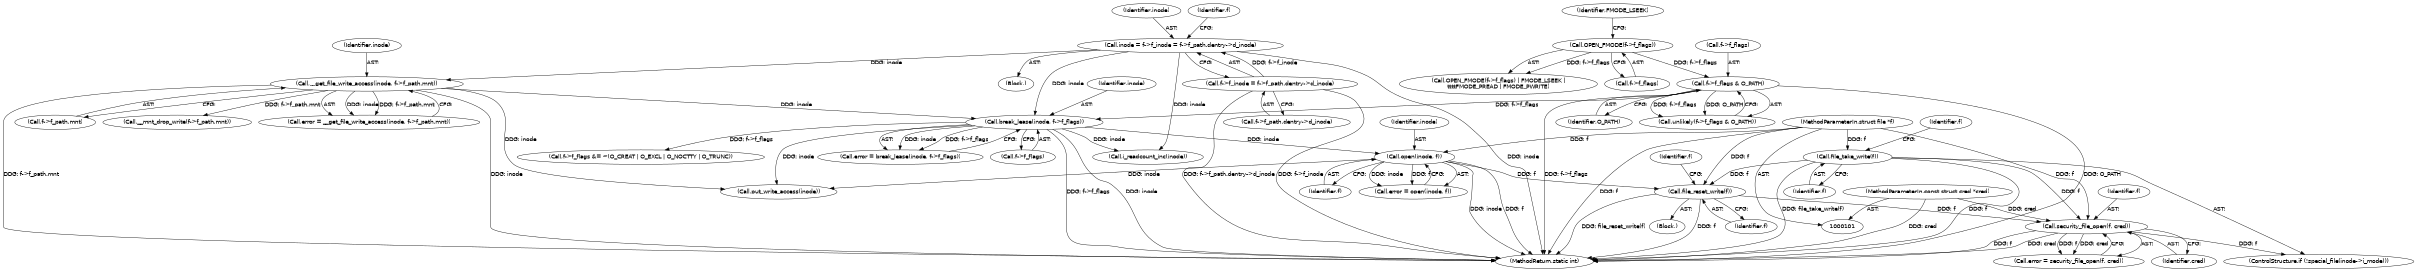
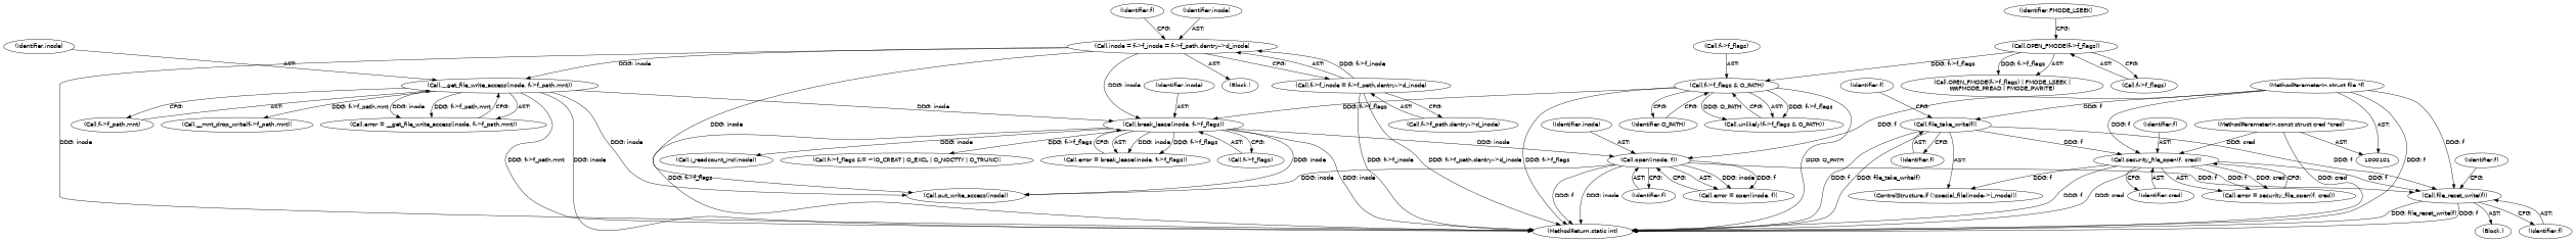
  digraph {
    fontname="DejaVu Sans"
    node [fontname="DejaVu Sans"]
    edge [fontname="DejaVu Sans"]
    n1 [label="(Call,file_reset_write(f))"]
    n2 [label="(MethodReturn,static int)"]
    n3 [label="(Identifier,f)"]
    n4 [label="(Block,)"]
    n5 [label="(Call,open(inode, f))"]
    n6 [label="(Call,put_write_access(inode))"]
    n7 [label="(Identifier,f)"]
    n8 [label="(Call,error = open(inode, f))"]
    n9 [label="(Call,i_readcount_inc(inode))"]
    n10 [label="(Call,break_lease(inode, f->f_flags))"]
    n11 [label="(Call,f->f_flags &= ~(O_CREAT | O_EXCL | O_NOCTTY | O_TRUNC))"]
    n12 [label="(Call,error = break_lease(inode, f->f_flags))"]
    n13 [label="(Call,f->f_flags)"]
    n14 [label="(Call,inode = f->f_inode = f->f_path.dentry->d_inode)"]
    n15 [label="(Call,f->f_inode = f->f_path.dentry->d_inode)"]
    n16 [label="(Call,__get_file_write_access(inode, f->f_path.mnt))"]
    n17 [label="(Block,)"]
    n18 [label="(Call,f->f_path.dentry->d_inode)"]
    n19 [label="(Call,f->f_path.mnt)"]
    n20 [label="(Call,__mnt_drop_write(f->f_path.mnt))"]
    n21 [label="(Call,error = __get_file_write_access(inode, f->f_path.mnt))"]
    n22 [label="(Call,f->f_flags & O_PATH)"]
    n23 [label="(Identifier,O_PATH)"]
    n24 [label="(Call,unlikely(f->f_flags & O_PATH))"]
    n25 [label="(Call,OPEN_FMODE(f->f_flags))"]
    n26 [label="(Call,OPEN_FMODE(f->f_flags) | FMODE_LSEEK |\n\t\t\t\tFMODE_PREAD | FMODE_PWRITE)"]
    n27 [label="(Call,f->f_flags)"]
    n28 [label="(Call,security_file_open(f, cred))"]
    n29 [label="(Call,error = security_file_open(f, cred))"]
    n30 [label="(Identifier,cred)"]
    n31 [label="(ControlStructure,if (!special_file(inode->i_mode)))"]
    n32 [label="(Call,file_take_write(f))"]
    n33 [label="(Identifier,f)"]
    n34 [label="(MethodParameterIn,struct file *f)"]
    1000101
    n36 [label="(MethodParameterIn,const struct cred *cred)"]
    n37 [label="(Identifier,inode)"]
    n38 [label="(Identifier,f)"]
    n39 [label="(Call,f->f_flags)"]
    n40 [label="(Identifier,f)"]
    n41 [label="(Identifier,FMODE_LSEEK)"]
    n42 [label="(Identifier,f)"]
    n43 [label="(Identifier,inode)"]
    n44 [label="(Identifier,f)"]
    n45 [label="(Identifier,inode)"]
    n46 [label="(Identifier,inode)"]
    n1 -> n2 [label="DDG: file_reset_write(f)"]
    n1 -> n2 [label="DDG: f"]
    n1 -> n3 [label="CFG: "]
    n1 -> n4 [label="AST: "]
    n3 -> n1 [label="AST: "]
    n5 -> n1 [label="DDG: f"]
    n5 -> n2 [label="DDG: f"]
    n5 -> n2 [label="DDG: inode"]
    n5 -> n6 [label="DDG: inode"]
    n5 -> n7 [label="CFG: "]
    n5 -> n8 [label="AST: "]
    n5 -> n8 [label="DDG: inode"]
    n5 -> n8 [label="DDG: f"]
    n7 -> n5 [label="AST: "]
    n8 -> n5 [label="CFG: "]
    n10 -> n2 [label="DDG: f->f_flags"]
    n10 -> n2 [label="DDG: inode"]
    n10 -> n5 [label="DDG: inode"]
    n10 -> n6 [label="DDG: inode"]
    n10 -> n9 [label="DDG: inode"]
    n10 -> n11 [label="DDG: f->f_flags"]
    n10 -> n12 [label="AST: "]
    n10 -> n12 [label="DDG: inode"]
    n10 -> n12 [label="DDG: f->f_flags"]
    n10 -> n13 [label="CFG: "]
    n12 -> n10 [label="CFG: "]
    n13 -> n10 [label="AST: "]
    n14 -> n2 [label="DDG: inode"]
-   n14 -> n9 [label="DDG: inode"]
+   n14 -> n6 [label="DDG: inode"]
    n14 -> n10 [label="DDG: inode"]
    n14 -> n15 [label="CFG: "]
    n14 -> n16 [label="DDG: inode"]
    n14 -> n17 [label="AST: "]
    n15 -> n2 [label="DDG: f->f_inode"]
    n15 -> n2 [label="DDG: f->f_path.dentry->d_inode"]
    n15 -> n14 [label="AST: "]
    n15 -> n14 [label="DDG: f->f_inode"]
    n15 -> n18 [label="CFG: "]
    n16 -> n2 [label="DDG: f->f_path.mnt"]
    n16 -> n2 [label="DDG: inode"]
    n16 -> n6 [label="DDG: inode"]
    n16 -> n10 [label="DDG: inode"]
    n16 -> n19 [label="CFG: "]
    n16 -> n20 [label="DDG: f->f_path.mnt"]
    n16 -> n21 [label="AST: "]
    n16 -> n21 [label="DDG: inode"]
    n16 -> n21 [label="DDG: f->f_path.mnt"]
    n18 -> n15 [label="AST: "]
    n19 -> n16 [label="AST: "]
    n21 -> n16 [label="CFG: "]
    n22 -> n2 [label="DDG: f->f_flags"]
    n22 -> n2 [label="DDG: O_PATH"]
    n22 -> n10 [label="DDG: f->f_flags"]
    n22 -> n23 [label="CFG: "]
    n22 -> n24 [label="AST: "]
    n22 -> n24 [label="DDG: f->f_flags"]
    n22 -> n24 [label="DDG: O_PATH"]
-   n23 -> n22 [label="AST: "]
+   n23 -> n22 [label="CFG: "]
    n24 -> n22 [label="CFG: "]
    n25 -> n22 [label="DDG: f->f_flags"]
    n25 -> n26 [label="AST: "]
    n25 -> n26 [label="DDG: f->f_flags"]
    n25 -> n27 [label="CFG: "]
    n27 -> n25 [label="AST: "]
-   n1 -> n28 [label="DDG: f"]
+   n28 -> n1 [label="DDG: f"]
    n28 -> n2 [label="DDG: f"]
    n28 -> n2 [label="DDG: cred"]
    n28 -> n29 [label="AST: "]
    n28 -> n29 [label="DDG: f"]
    n28 -> n29 [label="DDG: cred"]
    n28 -> n30 [label="CFG: "]
    n28 -> n31 [label="DDG: f"]
    n29 -> n28 [label="CFG: "]
    n30 -> n28 [label="AST: "]
    n32 -> n1 [label="DDG: f"]
    n32 -> n2 [label="DDG: file_take_write(f)"]
    n32 -> n2 [label="DDG: f"]
    n32 -> n28 [label="DDG: f"]
    n32 -> n31 [label="AST: "]
    n32 -> n33 [label="CFG: "]
    n33 -> n32 [label="AST: "]
    n34 -> n1 [label="DDG: f"]
    n34 -> n2 [label="DDG: f"]
    n34 -> n5 [label="DDG: f"]
    n34 -> n28 [label="DDG: f"]
    n34 -> n32 [label="DDG: f"]
    n34 -> 1000101 [label="AST: "]
    n36 -> n2 [label="DDG: cred"]
    n36 -> n28 [label="DDG: cred"]
    n36 -> 1000101 [label="AST: "]
    n37 -> n10 [label="AST: "]
    n38 -> n28 [label="AST: "]
    n39 -> n22 [label="AST: "]
    n40 -> n1 [label="CFG: "]
    n41 -> n25 [label="CFG: "]
    n42 -> n14 [label="CFG: "]
    n43 -> n14 [label="AST: "]
    n44 -> n32 [label="CFG: "]
    n45 -> n5 [label="AST: "]
    n46 -> n16 [label="AST: "]
  }
